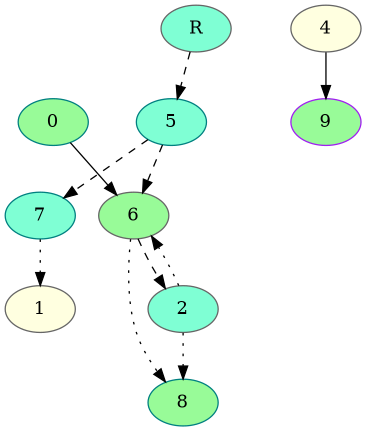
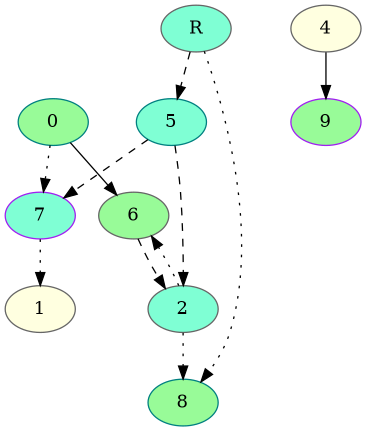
  digraph {
    node [color=gray40 fillcolor=aquamarine style=filled]
    edge [style=dotted]
    1 [fillcolor=lightyellow]
    2
    6 [fillcolor=palegreen]
    8 [color=teal fillcolor=palegreen]
    n5 [color=teal fillcolor=palegreen label=0]
-   7 [color=teal]
+   7 [color=purple]
    4 [fillcolor=lightyellow]
    9 [color=purple fillcolor=palegreen]
    5 [color=teal]
    R
    2 -> 6
    2 -> 8
    6 -> 2 [style=dashed]
-   6 -> 8
+   R -> 8
    n5 -> 6 [style=solid]
+   n5 -> 7
    7 -> 1
    4 -> 9 [style=solid]
-   5 -> 6 [style=dashed]
+   5 -> 2 [style=dashed]
    5 -> 7 [style=dashed]
    R -> 5 [style=dashed]
  }
